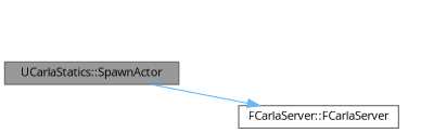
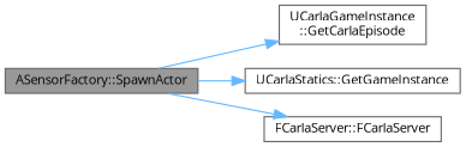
  digraph {
    fontname="Open Sans"
    rankdir=LR
    node [color=grey40 fillcolor=white fontname="Open Sans" fontsize=10 shape=box style=filled]
    edge [color=steelblue1 fontname="Open Sans" fontsize=10 labelfontname=Helvetica labelfontsize=10 style=solid]
-   n1 [color=gray40 fillcolor=grey60 fontcolor=black height=0.2 label="UCarlaStatics::SpawnActor" width=0.4]
+   n1 [color=gray40 fillcolor=grey60 fontcolor=black height=0.2 label="ASensorFactory::SpawnActor" width=0.4]
+   n2 [height=0.2 label="UCarlaGameInstance\l::GetCarlaEpisode" width=0.4]
+   n3 [height=0.2 label="UCarlaStatics::GetGameInstance" width=0.4]
    n4 [height=0.2 label="FCarlaServer::FCarlaServer" width=0.4]
+   n1 -> n2
+   n1 -> n3
    n1 -> n4
  }
